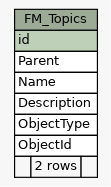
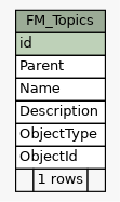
  digraph {
    bgcolor="#f7f7f7"
    fontname=Helvetica
    fontsize=11
    nodesep=0.18
    rankdir=RL
    ranksep=0.46
-   n1 [fontname=Helvetica fontsize=11 label=<     <TABLE BORDER="0" CELLBORDER="1" CELLSPACING="0" BGCOLOR="#ffffff">       <TR><TD COLSPAN="3" BGCOLOR="#9bab96" ALIGN="CENTER">FM_Topics</TD></TR>       <TR><TD PORT="id" COLSPAN="3" BGCOLOR="#bed1b8" ALIGN="LEFT">id</TD></TR>       <TR><TD PORT="Parent" COLSPAN="3" ALIGN="LEFT">Parent</TD></TR>       <TR><TD PORT="Name" COLSPAN="3" ALIGN="LEFT">Name</TD></TR>       <TR><TD PORT="Description" COLSPAN="3" ALIGN="LEFT">Description</TD></TR>       <TR><TD PORT="ObjectType" COLSPAN="3" ALIGN="LEFT">ObjectType</TD></TR>       <TR><TD PORT="ObjectId" COLSPAN="3" ALIGN="LEFT">ObjectId</TD></TR>       <TR><TD ALIGN="LEFT" BGCOLOR="#f7f7f7">  </TD><TD ALIGN="RIGHT" BGCOLOR="#f7f7f7">2 rows</TD><TD ALIGN="RIGHT" BGCOLOR="#f7f7f7">  </TD></TR>     </TABLE>> shape=plaintext]
+   n1 [fontname=Helvetica fontsize=11 label=<     <TABLE BORDER="0" CELLBORDER="1" CELLSPACING="0" BGCOLOR="#ffffff">       <TR><TD COLSPAN="3" BGCOLOR="#9bab96" ALIGN="CENTER">FM_Topics</TD></TR>       <TR><TD PORT="id" COLSPAN="3" BGCOLOR="#bed1b8" ALIGN="LEFT">id</TD></TR>       <TR><TD PORT="Parent" COLSPAN="3" ALIGN="LEFT">Parent</TD></TR>       <TR><TD PORT="Name" COLSPAN="3" ALIGN="LEFT">Name</TD></TR>       <TR><TD PORT="Description" COLSPAN="3" ALIGN="LEFT">Description</TD></TR>       <TR><TD PORT="ObjectType" COLSPAN="3" ALIGN="LEFT">ObjectType</TD></TR>       <TR><TD PORT="ObjectId" COLSPAN="3" ALIGN="LEFT">ObjectId</TD></TR>       <TR><TD ALIGN="LEFT" BGCOLOR="#f7f7f7">  </TD><TD ALIGN="RIGHT" BGCOLOR="#f7f7f7">1 rows</TD><TD ALIGN="RIGHT" BGCOLOR="#f7f7f7">  </TD></TR>     </TABLE>> shape=plaintext]
  }
